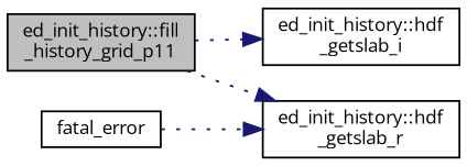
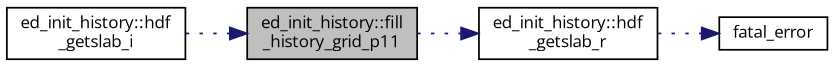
  digraph {
    fontname="Open Sans"
    rankdir=LR
    node [color=black fillcolor=white fontname="Open Sans" fontsize=10 shape=record style=filled]
    edge [color=midnightblue fontname="Open Sans" fontsize=10 labelfontname=Helvetica labelfontsize=10 style=dotted]
    n1 [fillcolor=grey75 fontcolor=black height=0.2 label="ed_init_history::fill\l_history_grid_p11" width=0.4]
    n2 [height=0.2 label="ed_init_history::hdf\l_getslab_i" width=0.4]
    n3 [height=0.2 label="ed_init_history::hdf\l_getslab_r" width=0.4]
    n4 [height=0.2 label=fatal_error width=0.4]
-   n1 -> n2
+   n2 -> n1
    n1 -> n3
-   n4 -> n3
+   n3 -> n4
  }
